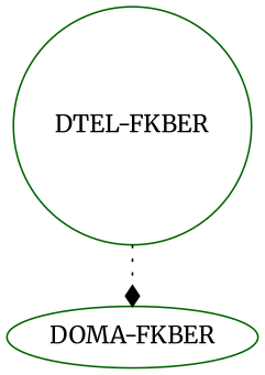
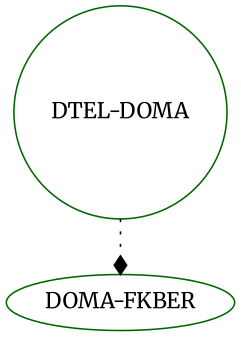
  digraph {
    fontname=Merriweather
    node [color=darkgreen fontname=Merriweather]
-   "DTEL-FKBER" [shape=circle]
+   "DTEL-FKBER" [shape=circle label="DTEL-DOMA"]
    "DOMA-FKBER" [shape=ellipse]
    "DTEL-FKBER" -> "DOMA-FKBER" [style=dotted arrowhead=diamond fontname=Merriweather]
  }
